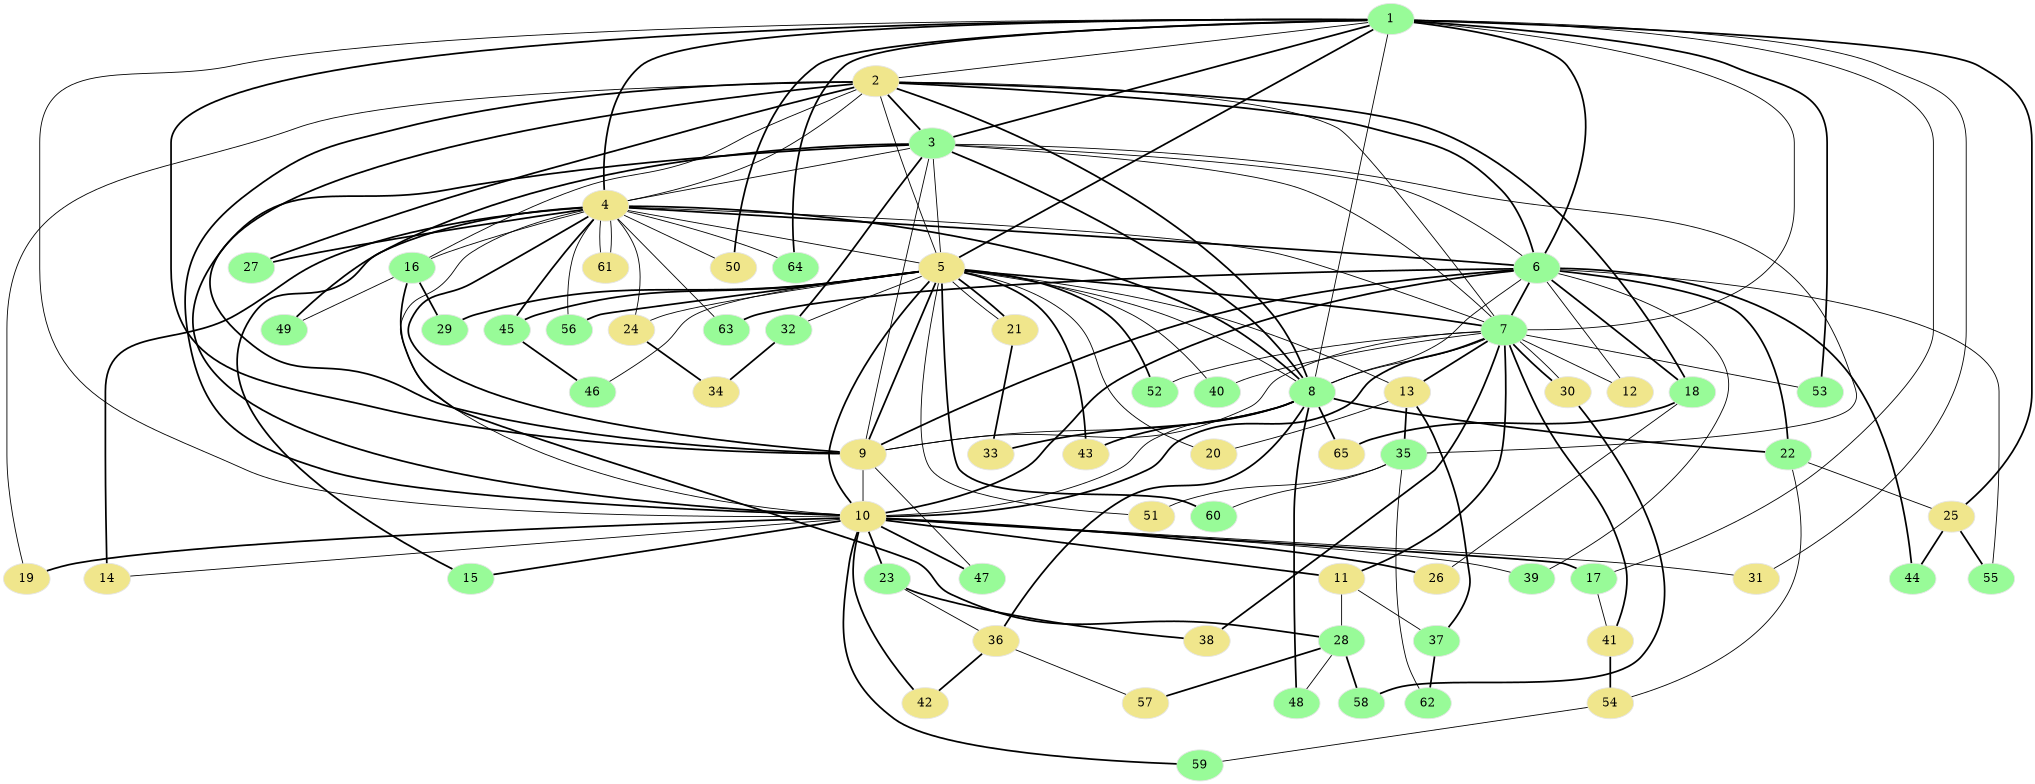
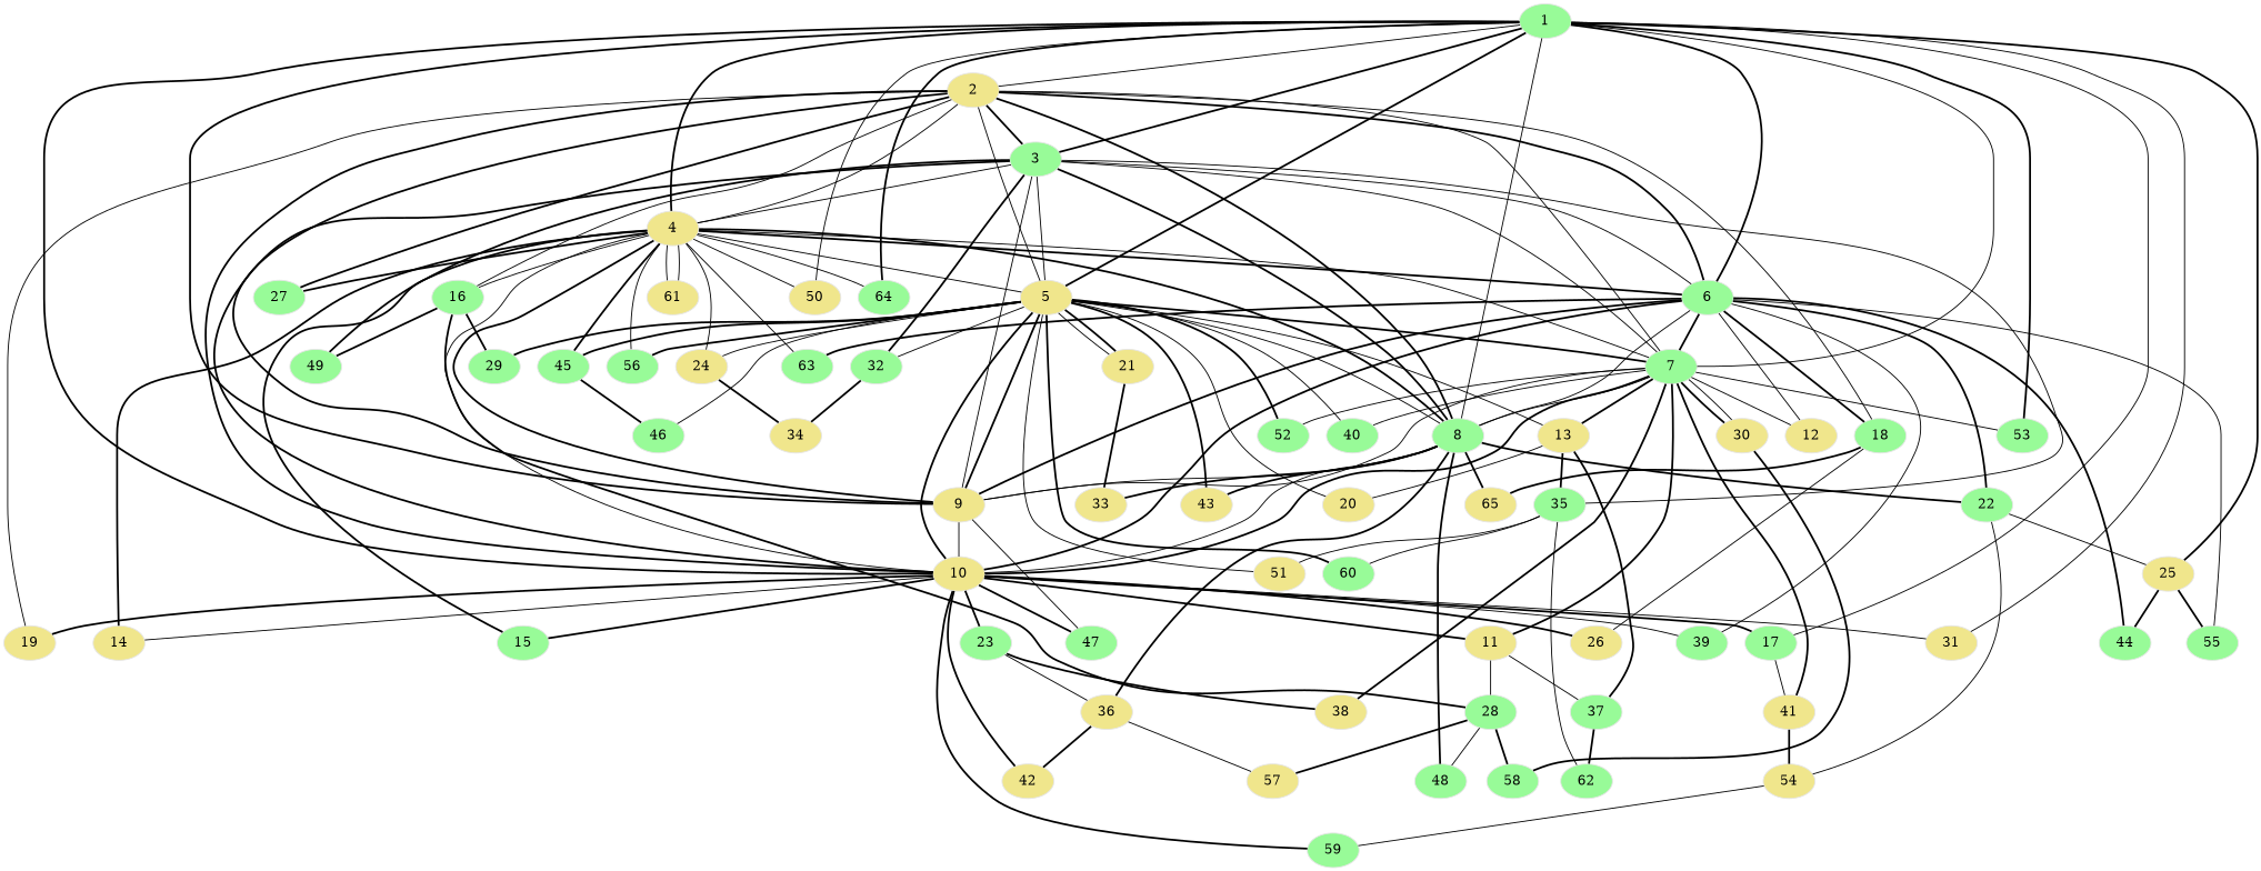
  graph {
    node [color=gray90 fillcolor=palegreen style=filled]
    edge [style=bold]
    2 [fillcolor=khaki]
    1
    3
    4 [fillcolor=khaki]
    5 [fillcolor=khaki]
    6
    7
    8
    9 [fillcolor=khaki]
    10 [fillcolor=khaki]
    17
    25 [fillcolor=khaki]
    31 [fillcolor=khaki]
    50 [fillcolor=khaki]
    53
    64
    16
    18
    19 [fillcolor=khaki]
    27
    32
    35
    49
    14 [fillcolor=khaki]
    15
    24 [fillcolor=khaki]
    45
    56
    61 [fillcolor=khaki]
    63
    13 [fillcolor=khaki]
    20 [fillcolor=khaki]
    21 [fillcolor=khaki]
    29
    40
    43 [fillcolor=khaki]
    46
    51 [fillcolor=khaki]
    52
    60
    12 [fillcolor=khaki]
    22
    39
    44
    55
    11 [fillcolor=khaki]
    30 [fillcolor=khaki]
    38 [fillcolor=khaki]
    41 [fillcolor=khaki]
    33 [fillcolor=khaki]
    36 [fillcolor=khaki]
    48
    65 [fillcolor=khaki]
    47
    23
    26 [fillcolor=khaki]
    42 [fillcolor=khaki]
    59
    28
    34 [fillcolor=khaki]
    62
    37
    54 [fillcolor=khaki]
    58
    57 [fillcolor=khaki]
    2 -- 3
    2 -- 4 [style=solid]
    2 -- 5 [style=solid]
    2 -- 6
    2 -- 7 [style=solid]
    2 -- 8
    2 -- 9
    2 -- 10
    2 -- 16 [style=solid]
-   2 -- 18
+   2 -- 18 [style=solid]
    2 -- 19 [style=solid]
    2 -- 27
    1 -- 2 [style=solid]
    1 -- 3
    1 -- 4
    1 -- 5
    1 -- 6
    1 -- 7 [style=solid]
    1 -- 8 [style=solid]
    1 -- 9
-   1 -- 10 [style=solid]
+   1 -- 10
    1 -- 17 [style=solid]
    1 -- 25
    1 -- 31 [style=solid]
-   1 -- 50
+   1 -- 50 [style=solid]
    1 -- 53
    1 -- 64
    3 -- 4 [style=solid]
    3 -- 5 [style=solid]
    3 -- 6 [style=solid]
    3 -- 7 [style=solid]
    3 -- 8
    3 -- 9 [style=solid]
    3 -- 10
    3 -- 32
    3 -- 35 [style=solid]
    3 -- 49
    4 -- 5 [style=solid]
    4 -- 6
    4 -- 7 [style=solid]
    4 -- 8
    4 -- 9
    4 -- 10 [style=solid]
    4 -- 50 [style=solid]
    4 -- 64 [style=solid]
    4 -- 16 [style=solid]
    4 -- 27
    4 -- 14
    4 -- 15
    4 -- 24 [style=solid]
    4 -- 45
    4 -- 56 [style=solid]
    4 -- 61 [style=solid]
    4 -- 61 [style=solid]
    4 -- 63 [style=solid]
    5 -- 7
    5 -- 8 [style=solid]
    5 -- 9
    5 -- 10
    5 -- 32 [style=solid]
    5 -- 24 [style=solid]
    5 -- 45
    5 -- 56
    5 -- 13 [style=solid]
    5 -- 20 [style=solid]
    5 -- 21 [style=solid]
    5 -- 21
    5 -- 29
    5 -- 40 [style=solid]
    5 -- 43
    5 -- 46 [style=solid]
    5 -- 51 [style=solid]
    5 -- 52
    5 -- 60
    6 -- 7
    6 -- 8 [style=solid]
    6 -- 9
    6 -- 10
    6 -- 18
    6 -- 63
    6 -- 12 [style=solid]
    6 -- 22
    6 -- 39 [style=solid]
    6 -- 44
    6 -- 55 [style=solid]
    7 -- 8 [style=solid]
    7 -- 9 [style=solid]
    7 -- 10
    7 -- 53 [style=solid]
    7 -- 13
    7 -- 40 [style=solid]
    7 -- 52 [style=solid]
    7 -- 12 [style=solid]
    7 -- 11
    7 -- 30
    7 -- 30 [style=solid]
    7 -- 38
    7 -- 41
    8 -- 9 [style=solid]
    8 -- 10 [style=solid]
    8 -- 43
    8 -- 22
    8 -- 33
    8 -- 36
    8 -- 48
    8 -- 65
    9 -- 10 [style=solid]
    9 -- 47 [style=solid]
    10 -- 17
    10 -- 31 [style=solid]
    10 -- 19
    10 -- 14 [style=solid]
    10 -- 15
    10 -- 39 [style=solid]
    10 -- 11
    10 -- 47
    10 -- 23
    10 -- 26
    10 -- 42
    10 -- 59
    17 -- 41 [style=solid]
    25 -- 44
    25 -- 55
-   16 -- 49 [style=solid]
+   16 -- 49
    16 -- 29
    16 -- 28
    18 -- 65
    18 -- 26 [style=solid]
    32 -- 34
    35 -- 51 [style=solid]
    35 -- 60 [style=solid]
    35 -- 62 [style=solid]
    24 -- 34
    45 -- 46
    13 -- 35
    13 -- 20 [style=solid]
    13 -- 37
    21 -- 33
    22 -- 25 [style=solid]
    22 -- 54 [style=solid]
    11 -- 28 [style=solid]
    11 -- 37 [style=solid]
    30 -- 58
    41 -- 54
    36 -- 42
    36 -- 57 [style=solid]
    23 -- 38
    23 -- 36 [style=solid]
    28 -- 48 [style=solid]
    28 -- 58
    28 -- 57
    37 -- 62
    54 -- 59 [style=solid]
  }
